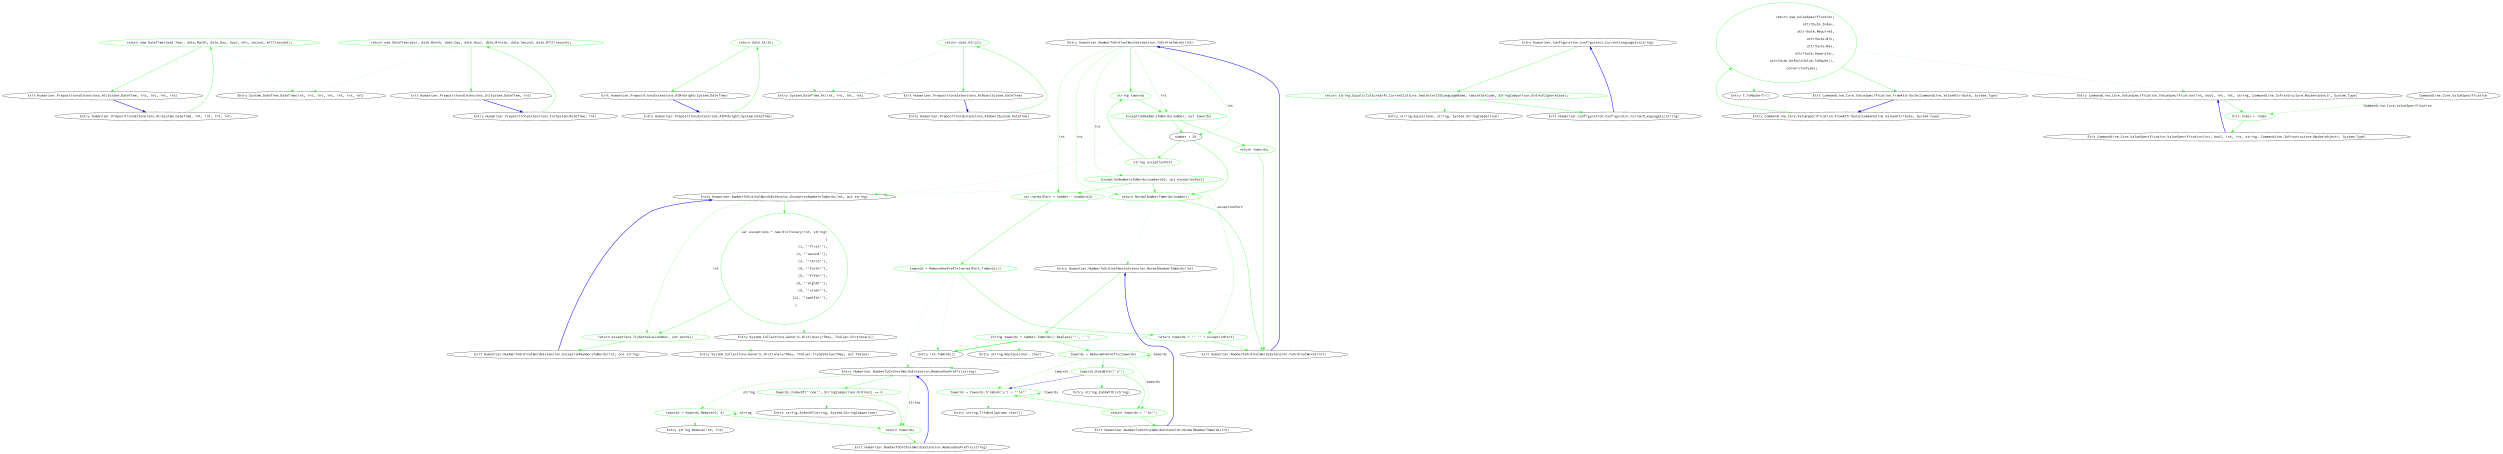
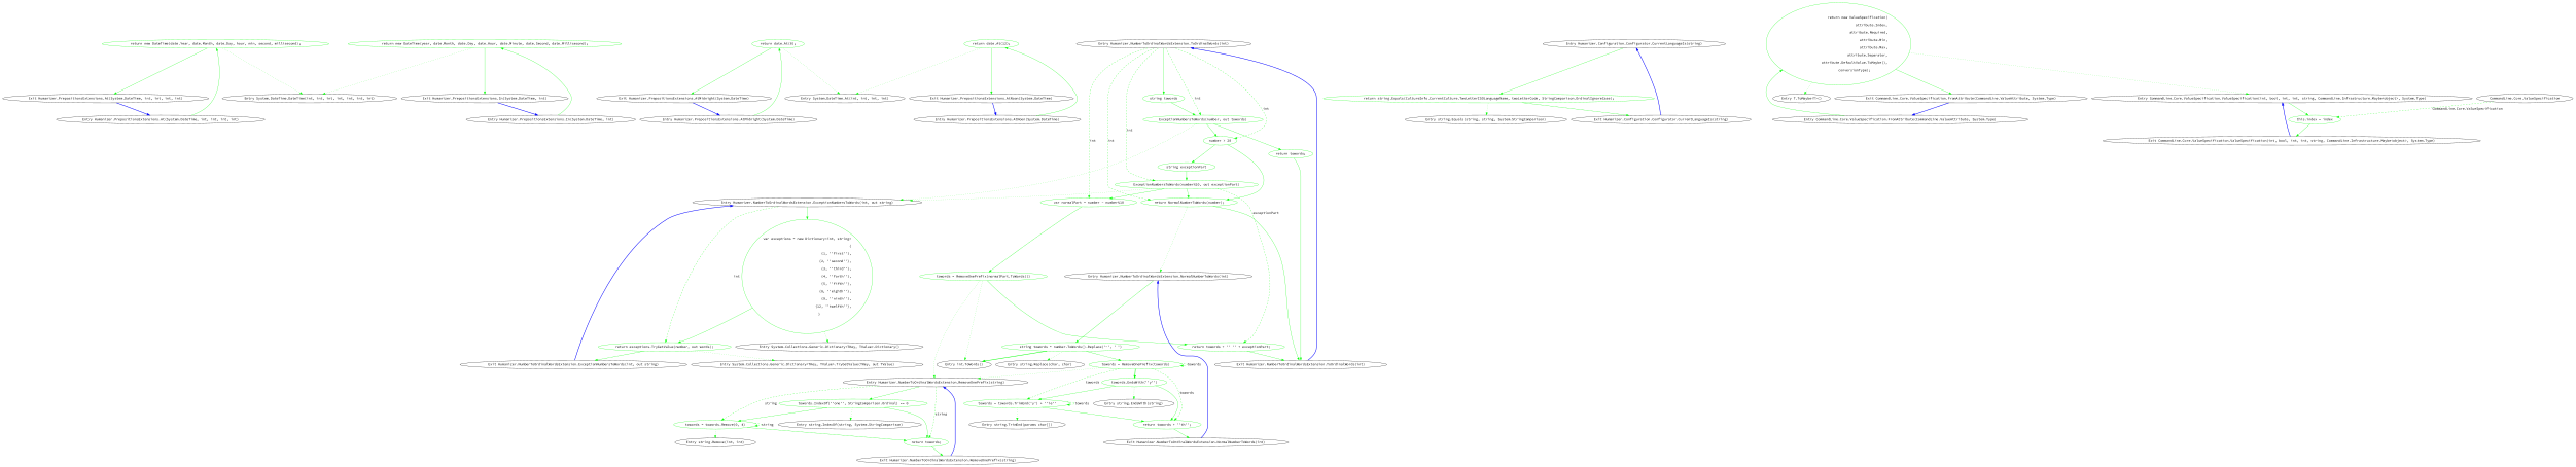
  digraph {
    fontname="Source Code Pro"
    node [cluster="Humanizer.NumberToOrdinalWordsExtension.ToOrdinalWords(int)" fontname="Source Code Pro" span="0-0" file="CreatingMethods.cs"]
    edge [color=green fontname="Source Code Pro" style=solid]
    n1 [cluster="Humanizer.PrepositionsExtensions.At(System.DateTime, int, int, int, int)" color=green community=0 label="return new DateTime(date.Year, date.Month, date.Day, hour, min, second, millisecond);" span="7-7" file=""]
    n2 [cluster="Humanizer.PrepositionsExtensions.At(System.DateTime, int, int, int, int)" label="Exit Humanizer.PrepositionsExtensions.At(System.DateTime, int, int, int, int)" span="5-5" file=""]
    n3 [cluster="System.DateTime.DateTime(int, int, int, int, int, int, int)" label="Entry System.DateTime.DateTime(int, int, int, int, int, int, int)" file=""]
    n4 [cluster="Humanizer.PrepositionsExtensions.At(System.DateTime, int, int, int, int)" label="Entry Humanizer.PrepositionsExtensions.At(System.DateTime, int, int, int, int)" span="5-5" file=""]
    n5 [cluster="Humanizer.PrepositionsExtensions.AtMidnight(System.DateTime)" color=green community=0 label="return date.At(0);" span="17-17" file=""]
    n6 [cluster="Humanizer.PrepositionsExtensions.AtMidnight(System.DateTime)" label="Exit Humanizer.PrepositionsExtensions.AtMidnight(System.DateTime)" span="15-15" file=""]
    n7 [cluster="System.DateTime.At(int, int, int, int)" label="Entry System.DateTime.At(int, int, int, int)" span="5-5" file=""]
    n8 [cluster="Humanizer.PrepositionsExtensions.AtMidnight(System.DateTime)" label="Entry Humanizer.PrepositionsExtensions.AtMidnight(System.DateTime)" span="15-15" file=""]
    n9 [cluster="Humanizer.PrepositionsExtensions.AtNoon(System.DateTime)" color=green community=0 label="return date.At(12);" span="27-27" file=""]
    n10 [cluster="Humanizer.PrepositionsExtensions.AtNoon(System.DateTime)" label="Exit Humanizer.PrepositionsExtensions.AtNoon(System.DateTime)" span="25-25" file=""]
    n11 [cluster="Humanizer.PrepositionsExtensions.AtNoon(System.DateTime)" label="Entry Humanizer.PrepositionsExtensions.AtNoon(System.DateTime)" span="25-25" file=""]
    n12 [cluster="Humanizer.PrepositionsExtensions.In(System.DateTime, int)" color=green community=0 label="return new DateTime(year, date.Month, date.Day, date.Hour, date.Minute, date.Second, date.Millisecond);" span="38-38" file=""]
    n13 [cluster="Humanizer.PrepositionsExtensions.In(System.DateTime, int)" label="Exit Humanizer.PrepositionsExtensions.In(System.DateTime, int)" span="36-36" file=""]
    n14 [cluster="Humanizer.PrepositionsExtensions.In(System.DateTime, int)" label="Entry Humanizer.PrepositionsExtensions.In(System.DateTime, int)" span="36-36" file=""]
    n15 [label="Entry Humanizer.NumberToOrdinalWordsExtension.ToOrdinalWords(int)" span="15-15"]
    n16 [color=green community=0 label="string towords" span="17-17"]
    n17 [color=green community=0 label="ExceptionNumbersToWords(number, out towords)" span="19-19"]
-   n18 [color=black community=0 label="number > 20" span="23-23"]
+   n18 [color=green community=0 label="number > 20" span="23-23"]
    n19 [color=green community=0 label="return NormalNumberToWords(number);" span="34-34"]
    n20 [color=green community=0 label="ExceptionNumbersToWords(number%10, out exceptionPart)" span="26-26"]
    n21 [color=green community=0 label="var normalPart = number - number%10" span="28-28"]
    n22 [color=green community=0 label="return towords;" span="20-20"]
    n23 [cluster="Humanizer.NumberToOrdinalWordsExtension.ExceptionNumbersToWords(int, out string)" label="Entry Humanizer.NumberToOrdinalWordsExtension.ExceptionNumbersToWords(int, out string)" span="58-58"]
    n24 [color=green community=0 label="string exceptionPart" span="25-25"]
    n25 [label="Exit Humanizer.NumberToOrdinalWordsExtension.ToOrdinalWords(int)" span="15-15"]
    n26 [cluster="Humanizer.NumberToOrdinalWordsExtension.NormalNumberToWords(int)" label="Entry Humanizer.NumberToOrdinalWordsExtension.NormalNumberToWords(int)" span="37-37"]
    n27 [color=green community=0 label="return towords + '' '' + exceptionPart;" span="30-30"]
    n28 [color=green community=0 label="towords = RemoveOnePrefix(normalPart.ToWords())" span="29-29"]
    n29 [cluster="Humanizer.NumberToOrdinalWordsExtension.ExceptionNumbersToWords(int, out string)" color=green community=0 label="var exceptions = new Dictionary<int, string>\r\n            {\r\n                {1, ''first''},\r\n                {2, ''second''},\r\n                {3, ''third''},\r\n                {4, ''forth''},\r\n                {5, ''fifth''},\r\n                {8, ''eighth''},\r\n                {9, ''ninth''},\r\n                {12, ''twelfth''},\r\n            }" span="60-70"]
    n30 [cluster="Humanizer.NumberToOrdinalWordsExtension.ExceptionNumbersToWords(int, out string)" color=green community=0 label="return exceptions.TryGetValue(number, out words);" span="72-72"]
    n31 [cluster="Humanizer.NumberToOrdinalWordsExtension.NormalNumberToWords(int)" color=green community=0 label="string towords = number.ToWords().Replace('-', ' ')" span="39-39"]
    n32 [cluster="int.ToWords()" label="Entry int.ToWords()" span="16-16"]
    n33 [cluster="Humanizer.NumberToOrdinalWordsExtension.RemoveOnePrefix(string)" label="Entry Humanizer.NumberToOrdinalWordsExtension.RemoveOnePrefix(string)" span="49-49"]
    n34 [cluster="Humanizer.NumberToOrdinalWordsExtension.RemoveOnePrefix(string)" color=green community=0 label="towords.IndexOf(''one'', StringComparison.Ordinal) == 0" span="52-52"]
    n35 [cluster="Humanizer.NumberToOrdinalWordsExtension.RemoveOnePrefix(string)" color=green community=0 label="towords = towords.Remove(0, 4)" span="53-53"]
    n36 [cluster="Humanizer.NumberToOrdinalWordsExtension.RemoveOnePrefix(string)" color=green community=0 label="return towords;" span="55-55"]
    n37 [cluster="System.Collections.Generic.Dictionary<TKey, TValue>.Dictionary()" label="Entry System.Collections.Generic.Dictionary<TKey, TValue>.Dictionary()"]
    n38 [cluster="string.Replace(char, char)" label="Entry string.Replace(char, char)"]
    n39 [cluster="System.Collections.Generic.Dictionary<TKey, TValue>.TryGetValue(TKey, out TValue)" label="Entry System.Collections.Generic.Dictionary<TKey, TValue>.TryGetValue(TKey, out TValue)"]
    n40 [cluster="string.EndsWith(string)" label="Entry string.EndsWith(string)"]
    n41 [cluster="Humanizer.NumberToOrdinalWordsExtension.ExceptionNumbersToWords(int, out string)" label="Exit Humanizer.NumberToOrdinalWordsExtension.ExceptionNumbersToWords(int, out string)" span="58-58"]
    n42 [cluster="string.Remove(int, int)" label="Entry string.Remove(int, int)"]
    n43 [cluster="string.TrimEnd(params char[])" label="Entry string.TrimEnd(params char[])"]
    n44 [cluster="string.IndexOf(string, System.StringComparison)" label="Entry string.IndexOf(string, System.StringComparison)"]
    n45 [cluster="Humanizer.NumberToOrdinalWordsExtension.RemoveOnePrefix(string)" label="Exit Humanizer.NumberToOrdinalWordsExtension.RemoveOnePrefix(string)" span="49-49"]
    n46 [cluster="Humanizer.NumberToOrdinalWordsExtension.NormalNumberToWords(int)" color=green community=0 label="towords = RemoveOnePrefix(towords)" span="41-41"]
    n47 [cluster="Humanizer.NumberToOrdinalWordsExtension.NormalNumberToWords(int)" color=green community=0 label="towords.EndsWith(''y'')" span="43-43"]
    n48 [cluster="Humanizer.NumberToOrdinalWordsExtension.NormalNumberToWords(int)" color=green community=0 label="towords = towords.TrimEnd('y') + ''ie''" span="44-44"]
    n49 [cluster="Humanizer.NumberToOrdinalWordsExtension.NormalNumberToWords(int)" color=green community=0 label="return towords + ''th'';" span="46-46"]
    n50 [cluster="Humanizer.NumberToOrdinalWordsExtension.NormalNumberToWords(int)" label="Exit Humanizer.NumberToOrdinalWordsExtension.NormalNumberToWords(int)" span="37-37"]
    n51 [cluster="Humanizer.Configuration.Configurator.CurrentLanguageIs(string)" file="DateHumanizeExtensions.cs" label="Entry Humanizer.Configuration.Configurator.CurrentLanguageIs(string)" span="33-33"]
    n52 [cluster="Humanizer.Configuration.Configurator.CurrentLanguageIs(string)" color=green community=0 file="DateHumanizeExtensions.cs" label="return string.Equals(CultureInfo.CurrentCulture.TwoLetterISOLanguageName, twoLetterCode, StringComparison.OrdinalIgnoreCase);" span="35-35"]
    n53 [cluster="Humanizer.Configuration.Configurator.CurrentLanguageIs(string)" file="DateHumanizeExtensions.cs" label="Exit Humanizer.Configuration.Configurator.CurrentLanguageIs(string)" span="33-33"]
-   n54 [cluster="string.Equals(string, string, System.StringComparison)" file="DateHumanizeExtensions.cs" label="Entry string.Equals(one, string, System.StringComparison)"]
+   n54 [cluster="string.Equals(string, string, System.StringComparison)" file="DateHumanizeExtensions.cs" label="Entry string.Equals(string, string, System.StringComparison)"]
    n55 [cluster="T.ToMaybe<T>()" file="DateHumanizeTests.cs" label="Entry T.ToMaybe<T>()" span="82-82"]
    n56 [cluster="CommandLine.Core.ValueSpecification.ValueSpecification(int, bool, int, int, string, CommandLine.Infrastructure.Maybe<object>, System.Type)" file="DateHumanizeTests.cs" label="Entry CommandLine.Core.ValueSpecification.ValueSpecification(int, bool, int, int, string, CommandLine.Infrastructure.Maybe<object>, System.Type)" span="11-11"]
    n57 [cluster="CommandLine.Core.ValueSpecification.ValueSpecification(int, bool, int, int, string, CommandLine.Infrastructure.Maybe<object>, System.Type)" color=green community=0 file="DateHumanizeTests.cs" label="this.index = index" span="14-14"]
    n58 [cluster="CommandLine.Core.ValueSpecification.ValueSpecification(int, bool, int, int, string, CommandLine.Infrastructure.Maybe<object>, System.Type)" file="DateHumanizeTests.cs" label="Exit CommandLine.Core.ValueSpecification.ValueSpecification(int, bool, int, int, string, CommandLine.Infrastructure.Maybe<object>, System.Type)" span="11-11"]
    n59 [cluster="CommandLine.Core.ValueSpecification.FromAttribute(CommandLine.ValueAttribute, System.Type)" file="DateHumanizeTests.cs" label="Entry CommandLine.Core.ValueSpecification.FromAttribute(CommandLine.ValueAttribute, System.Type)" span="17-17"]
    n60 [cluster="CommandLine.Core.ValueSpecification.FromAttribute(CommandLine.ValueAttribute, System.Type)" color=green community=0 file="DateHumanizeTests.cs" label="return new ValueSpecification(\r\n                attribute.Index,\r\n                attribute.Required,\r\n                attribute.Min,\r\n                attribute.Max,\r\n                attribute.Separator,\r\n                attribute.DefaultValue.ToMaybe(),\r\n                conversionType);" span="19-26"]
    n61 [cluster="CommandLine.Core.ValueSpecification.FromAttribute(CommandLine.ValueAttribute, System.Type)" file="DateHumanizeTests.cs" label="Exit CommandLine.Core.ValueSpecification.FromAttribute(CommandLine.ValueAttribute, System.Type)" span="17-17"]
    n62 [file="DateHumanizeTests.cs" label="CommandLine.Core.ValueSpecification" cluster="" span=""]
    n1 -> n2
    n1 -> n3 [style=dotted]
    n2 -> n4 [color=blue style=bold]
    n4 -> n1
    n5 -> n6
    n5 -> n7 [style=dotted]
    n6 -> n8 [color=blue style=bold]
    n8 -> n5
    n9 -> n7 [style=dotted]
    n9 -> n10
    n10 -> n11 [color=blue style=bold]
    n11 -> n9
    n12 -> n3 [style=dotted]
    n12 -> n13
    n13 -> n14 [color=blue style=bold]
    n14 -> n12
    n15 -> n16
    n15 -> n17 [label=int style=dashed]
    n15 -> n18 [label=int style=dashed]
    n15 -> n19 [label=int style=dashed]
    n15 -> n20 [label=int style=dashed]
    n15 -> n21 [label=int style=dashed]
    n16 -> n17
    n17 -> n18
    n17 -> n22
    n17 -> n23 [style=dotted]
    n18 -> n19
    n18 -> n24
    n19 -> n25
    n19 -> n26 [style=dotted]
    n20 -> n19
    n20 -> n21
    n20 -> n23 [style=dotted]
    n20 -> n27 [label=exceptionPart style=dashed]
    n21 -> n28
    n22 -> n25
    n23 -> n29
    n23 -> n30 [label=int style=dashed]
-   n24 -> n16
+   n24 -> n20
    n25 -> n15 [color=blue style=bold]
    n26 -> n31
    n27 -> n25
    n28 -> n27
    n28 -> n32 [style=dotted]
    n28 -> n33 [style=dotted]
    n29 -> n30
    n29 -> n37 [style=dotted]
    n30 -> n39 [style=dotted]
    n30 -> n41
    n31 -> n32 [style=bold]
    n31 -> n38 [style=dotted]
    n31 -> n46
    n33 -> n34
    n33 -> n35 [label=string style=dashed]
    n33 -> n36 [label=string style=dashed]
+   n34 -> n35
    n34 -> n36
    n34 -> n44 [style=dotted]
    n35 -> n35 [label=string style=dashed]
    n35 -> n36
    n35 -> n42 [style=dotted]
    n36 -> n45
    n41 -> n23 [color=blue style=bold]
    n45 -> n33 [color=blue style=bold]
    n46 -> n33 [style=dotted]
    n46 -> n46 [label=towords style=dashed]
-   n46 -> n47
+   n46 -> n47 [style=bold]
    n46 -> n48 [label=towords style=dashed]
    n46 -> n49 [label=towords style=dashed]
    n47 -> n40 [style=dotted]
-   n47 -> n48 [color=blue]
+   n47 -> n48
    n47 -> n49
    n48 -> n43 [style=dotted]
    n48 -> n48 [label=towords style=dashed]
-   n49 -> n48
+   n48 -> n49
    n49 -> n50
    n50 -> n26 [color=blue style=bold]
    n51 -> n52
    n52 -> n53
    n52 -> n54 [style=dotted]
    n53 -> n51 [color=blue style=bold]
    n56 -> n57
    n57 -> n58
    n58 -> n56 [color=blue style=bold]
    n59 -> n60
    n60 -> n55 [style=dotted]
    n60 -> n56 [style=dotted]
    n60 -> n61
    n61 -> n59 [color=blue style=bold]
    n62 -> n57 [label="CommandLine.Core.ValueSpecification" style=dashed]
  }
